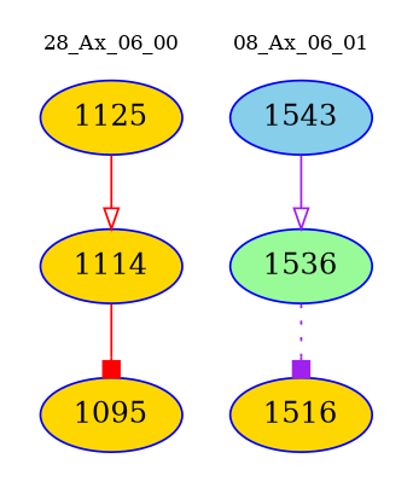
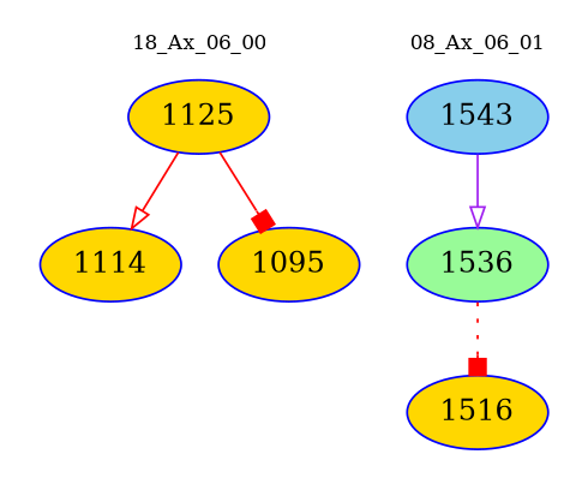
  digraph {
    node [color=blue fillcolor=gold style=filled]
    edge [arrowhead=box color=red style=solid]
    n1 [label=1114]
    n2 [label=1095]
    n3 [label=1125]
    n4 [fillcolor=palegreen label=1536]
    n5 [label=1516]
    n6 [fillcolor=skyblue label=1543]
    subgraph cluster_1 {
      color=white
      fontsize=10
-     label="28_Ax_06_00"
+     label="18_Ax_06_00"
      n1
      n2
      n3
    }
    subgraph cluster_2 {
      color=white
      fontsize=10
      label="08_Ax_06_01"
      n4
      n5
      n6
    }
-   n1 -> n2
+   n3 -> n2
    n3 -> n1 [arrowhead=onormal]
-   n4 -> n5 [color=purple style=dotted]
+   n4 -> n5 [style=dotted]
    n6 -> n4 [arrowhead=onormal color=purple]
  }
